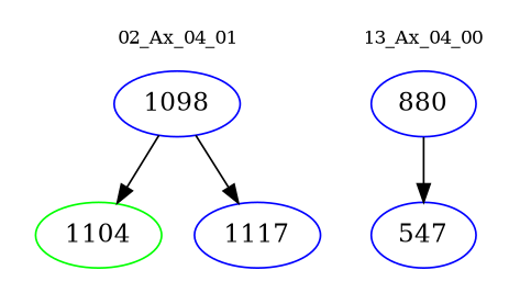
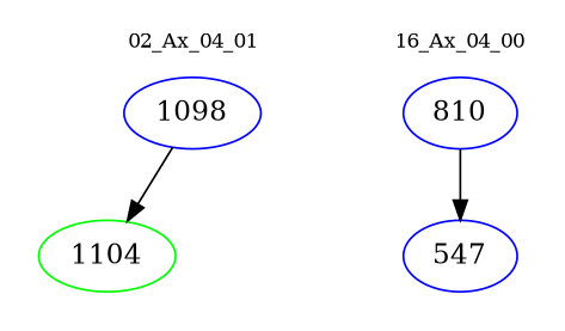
  digraph {
    node [color=blue]
    edge [color=black]
    n1 [label=1098]
    n2 [color=green label=1104]
-   n3 [label=1117]
-   n4 [label=880]
+   n4 [label=810]
    n5 [label=547]
    subgraph cluster_1 {
      color=white
      fontsize=10
      label="02_Ax_04_01"
      n1
      n2
-     n3
    }
    subgraph cluster_2 {
      color=white
      fontsize=10
-     label="13_Ax_04_00"
+     label="16_Ax_04_00"
      n4
      n5
    }
    n1 -> n2
-   n1 -> n3
    n4 -> n5
  }
